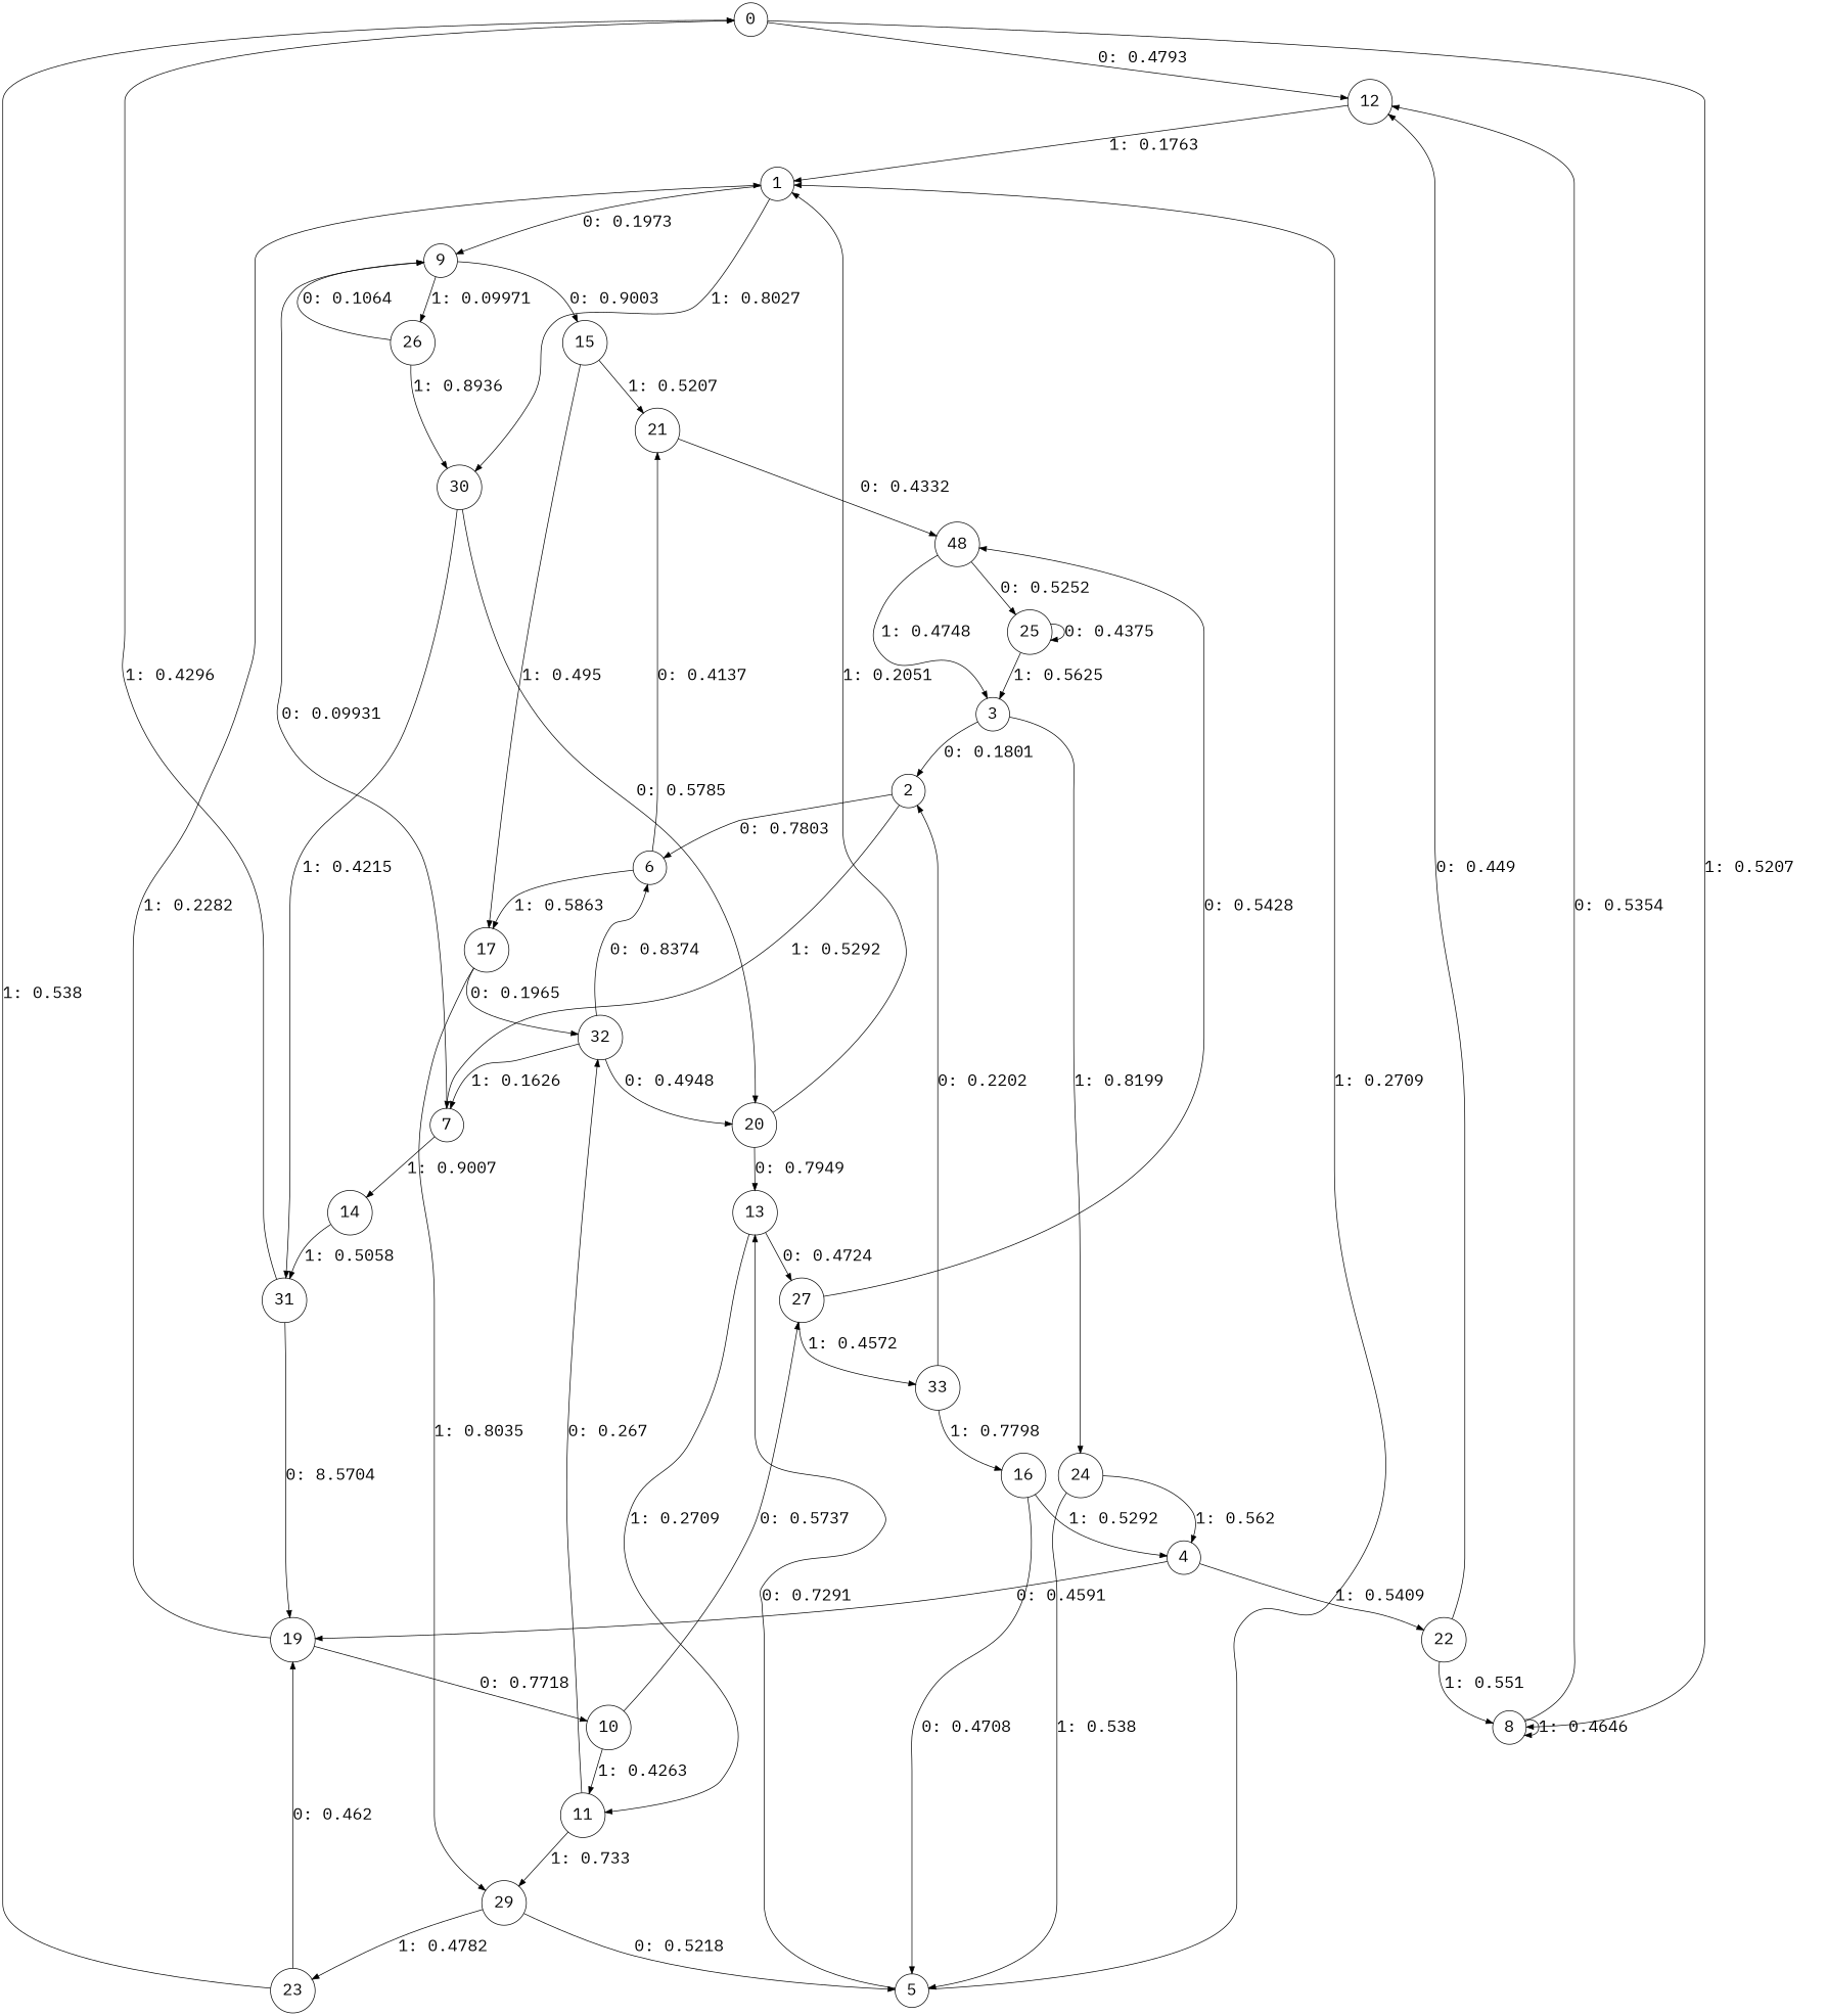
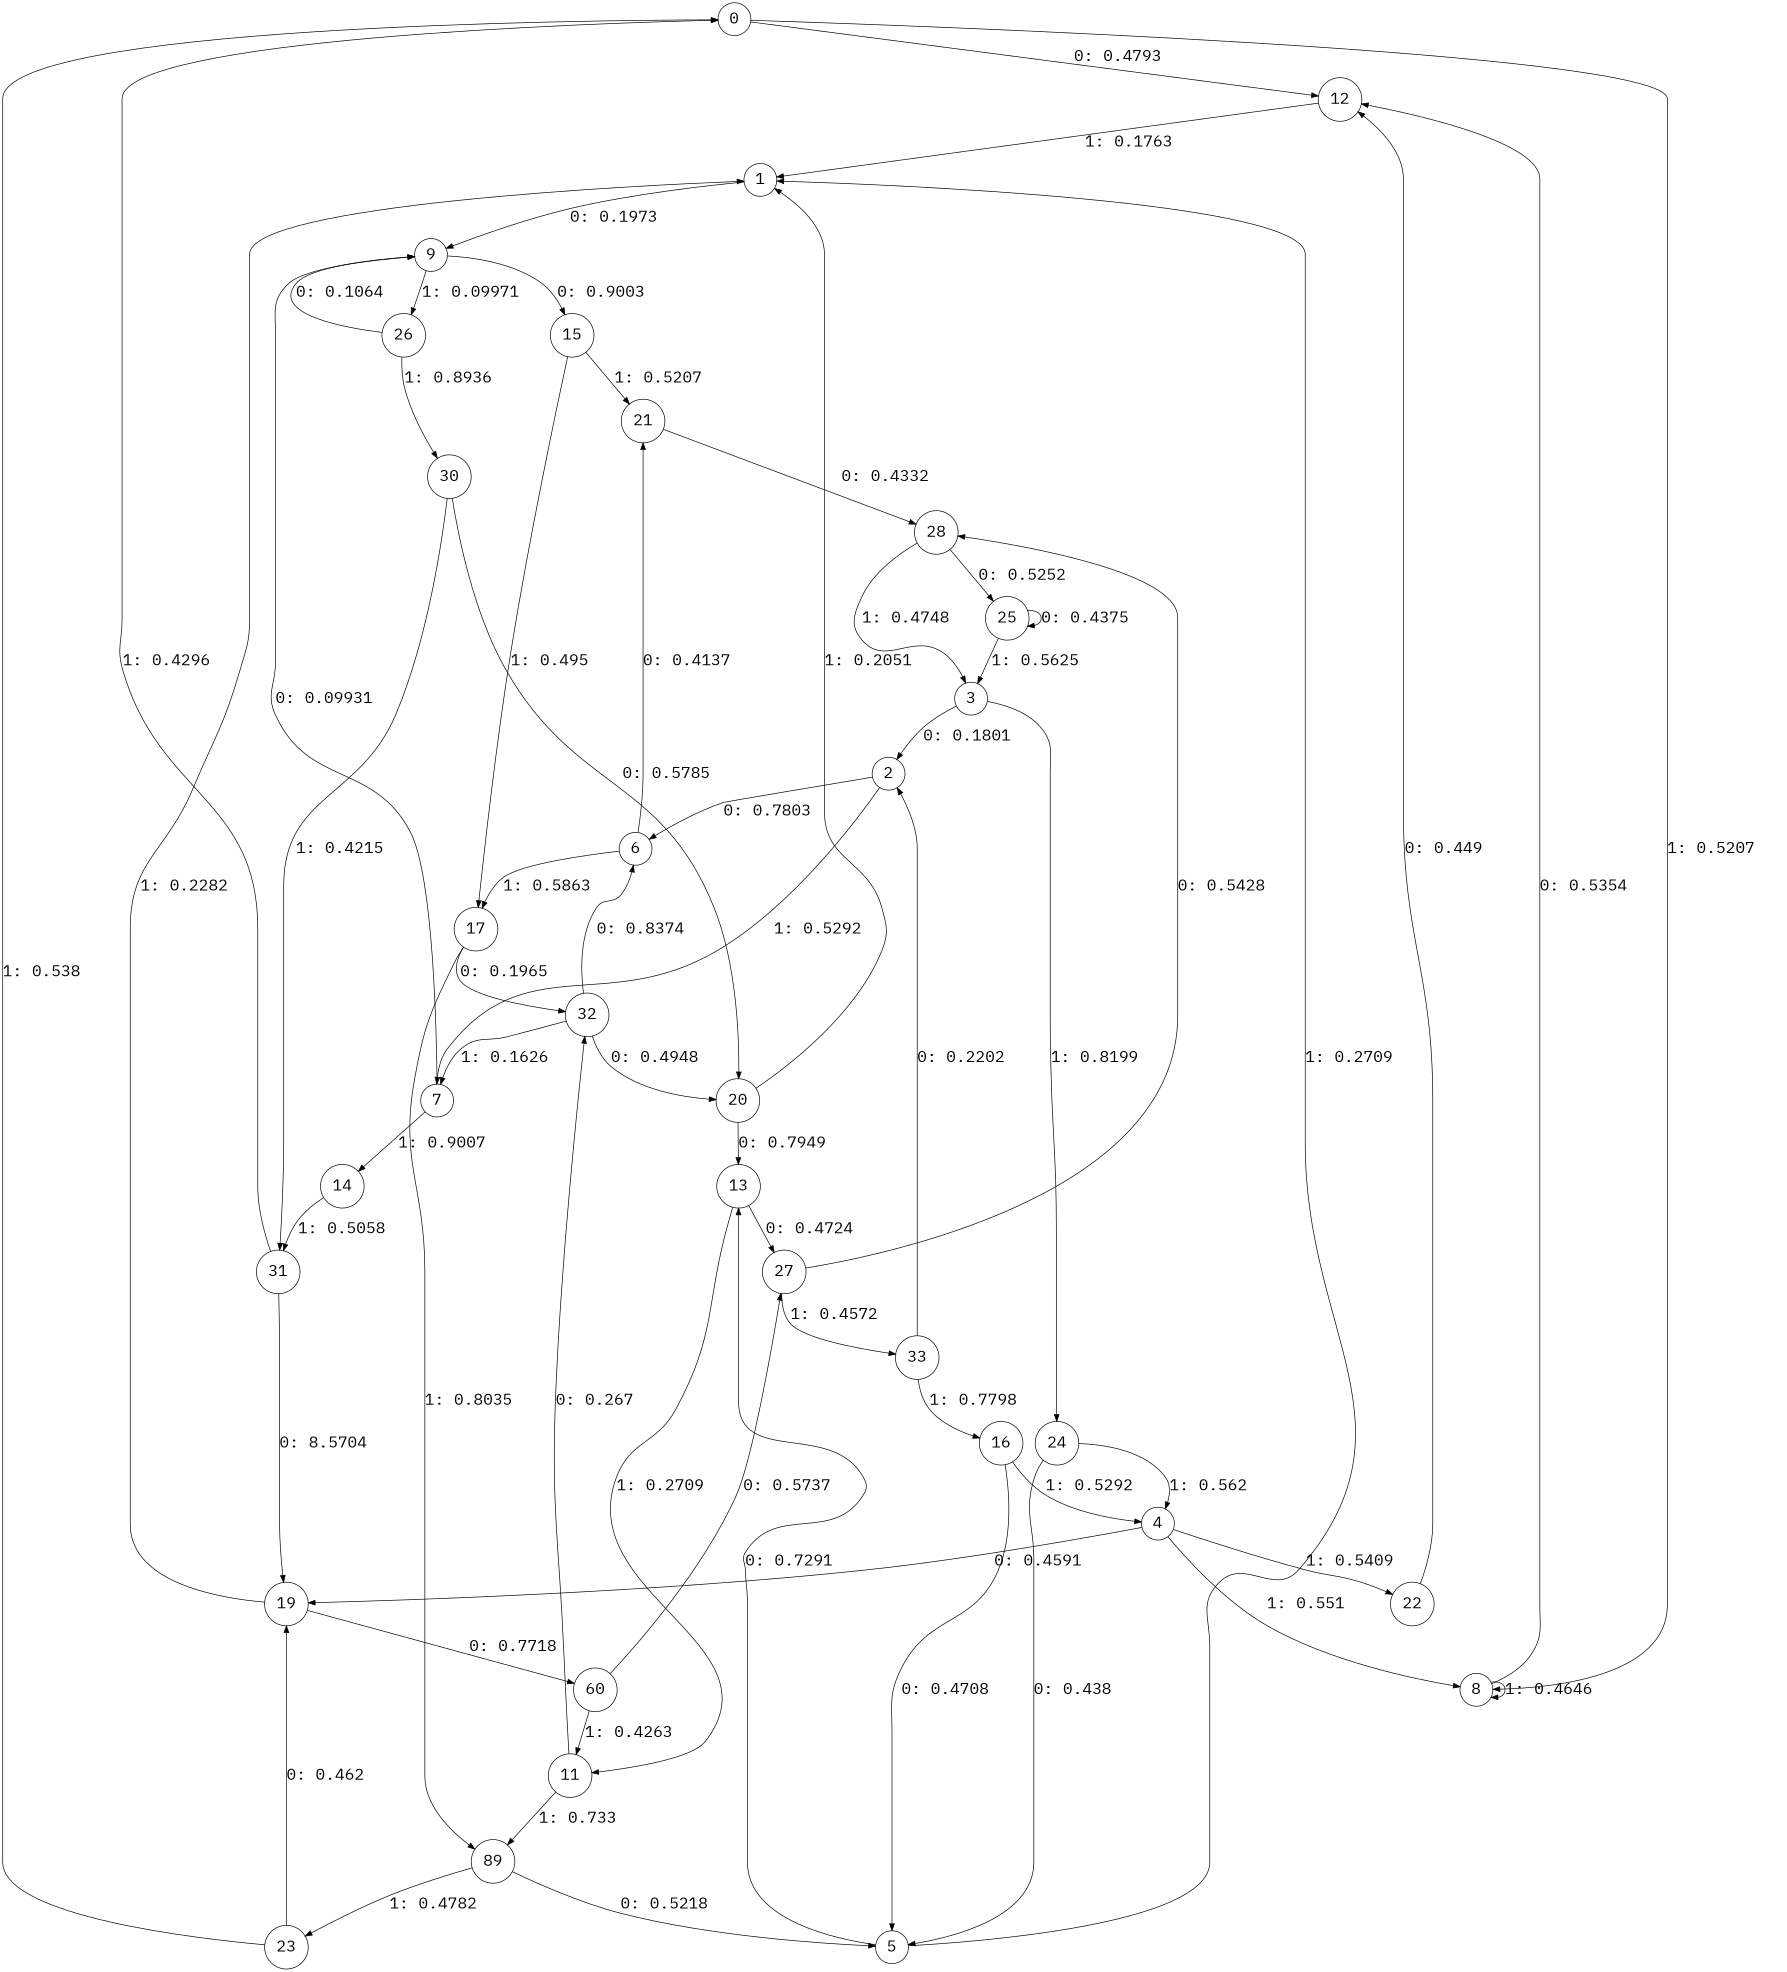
  digraph {
    fontname="IBM Plex Mono"
    node [fontname="IBM Plex Mono" fontsize=24 shape=circle]
    edge [fontname="IBM Plex Mono" fontsize=24]
    0
    12
    8
    1
    9
    30
-   10
+   10 [label=60]
    27
    11
    15
    26
    20
    31
    21
    17
    13
    19
    2
    6
    7
    14
-   28 [label=48]
+   28
    32
-   29
+   29 [label=89]
    3
    24
    4
    5
    22
    33
    25
    23
    16
    0 -> 12 [label="0: 0.4793   "]
    0 -> 8 [label="1: 0.5207   "]
    12 -> 1 [label="1: 0.1763   "]
    8 -> 12 [label="0: 0.5354   "]
    8 -> 8 [label="1: 0.4646   "]
    1 -> 9 [label="0: 0.1973   "]
-   1 -> 30 [label="1: 0.8027   "]
    9 -> 15 [label="0: 0.9003   "]
    9 -> 26 [label="1: 0.09971  "]
    30 -> 20 [label="0: 0.5785   "]
    30 -> 31 [label="1: 0.4215   "]
    10 -> 27 [label="0: 0.5737   "]
    10 -> 11 [label="1: 0.4263   "]
    27 -> 28 [label="0: 0.5428   "]
    27 -> 33 [label="1: 0.4572   "]
    11 -> 32 [label="0: 0.267    "]
    11 -> 29 [label="1: 0.733    "]
    15 -> 21 [label="1: 0.5207   "]
    15 -> 17 [label="1: 0.495    "]
    26 -> 9 [label="0: 0.1064   "]
    26 -> 30 [label="1: 0.8936   "]
    20 -> 1 [label="1: 0.2051   "]
    20 -> 13 [label="0: 0.7949   "]
    31 -> 0 [label="1: 0.4296   "]
    31 -> 19 [label="0: 8.5704   "]
    21 -> 28 [label="0: 0.4332   "]
    17 -> 32 [label="0: 0.1965   "]
    17 -> 29 [label="1: 0.8035   "]
    13 -> 27 [label="0: 0.4724   "]
    13 -> 11 [label="1: 0.2709   "]
    19 -> 1 [label="1: 0.2282   "]
    19 -> 10 [label="0: 0.7718   "]
    2 -> 6 [label="0: 0.7803   "]
    2 -> 7 [label="1: 0.5292   "]
    6 -> 21 [label="0: 0.4137   "]
    6 -> 17 [label="1: 0.5863   "]
    7 -> 9 [label="0: 0.09931  "]
    7 -> 14 [label="1: 0.9007   "]
    14 -> 31 [label="1: 0.5058   "]
    28 -> 3 [label="1: 0.4748   "]
    28 -> 25 [label="0: 0.5252   "]
    32 -> 20 [label="0: 0.4948   "]
    32 -> 6 [label="0: 0.8374   "]
    32 -> 7 [label="1: 0.1626   "]
    29 -> 5 [label="0: 0.5218   "]
    29 -> 23 [label="1: 0.4782   "]
    3 -> 2 [label="0: 0.1801   "]
    3 -> 24 [label="1: 0.8199   "]
    24 -> 4 [label="1: 0.562    "]
-   24 -> 5 [label="1: 0.538    "]
+   24 -> 5 [label="0: 0.438    "]
    4 -> 19 [label="0: 0.4591   "]
    4 -> 22 [label="1: 0.5409   "]
    5 -> 1 [label="1: 0.2709   "]
    5 -> 13 [label="0: 0.7291   "]
    22 -> 12 [label="0: 0.449    "]
-   22 -> 8 [label="1: 0.551    "]
+   4 -> 8 [label="1: 0.551    "]
    33 -> 2 [label="0: 0.2202   "]
    33 -> 16 [label="1: 0.7798   "]
    25 -> 3 [label="1: 0.5625   "]
    25 -> 25 [label="0: 0.4375   "]
    23 -> 0 [label="1: 0.538    "]
    23 -> 19 [label="0: 0.462    "]
    16 -> 4 [label="1: 0.5292   "]
    16 -> 5 [label="0: 0.4708   "]
  }
